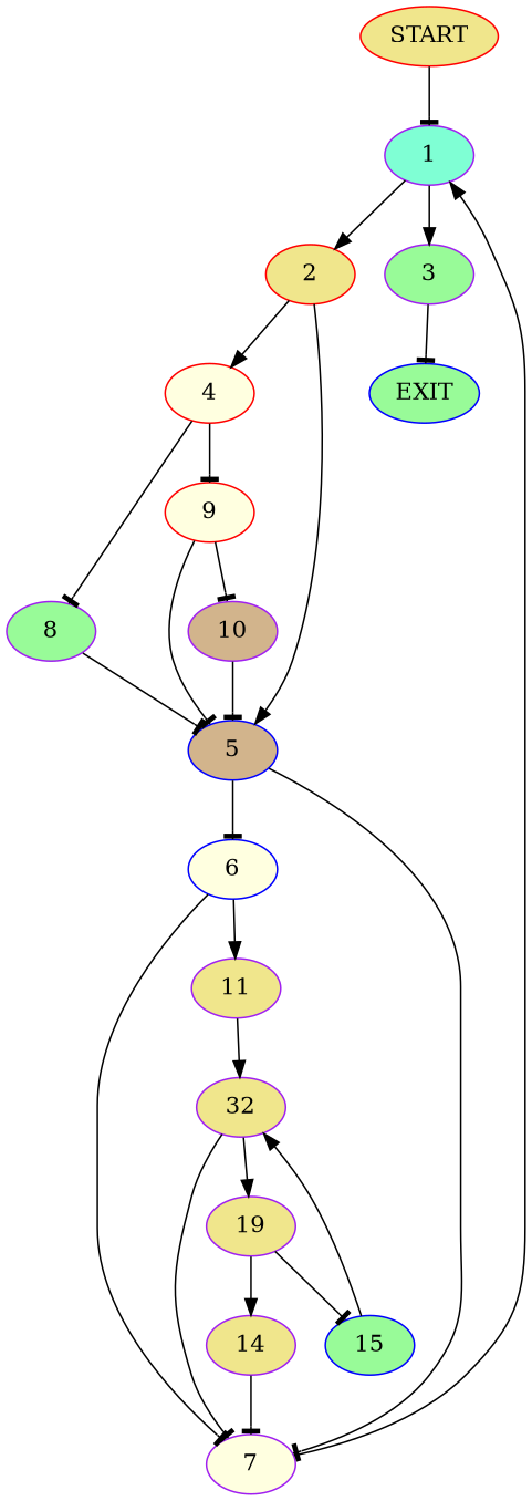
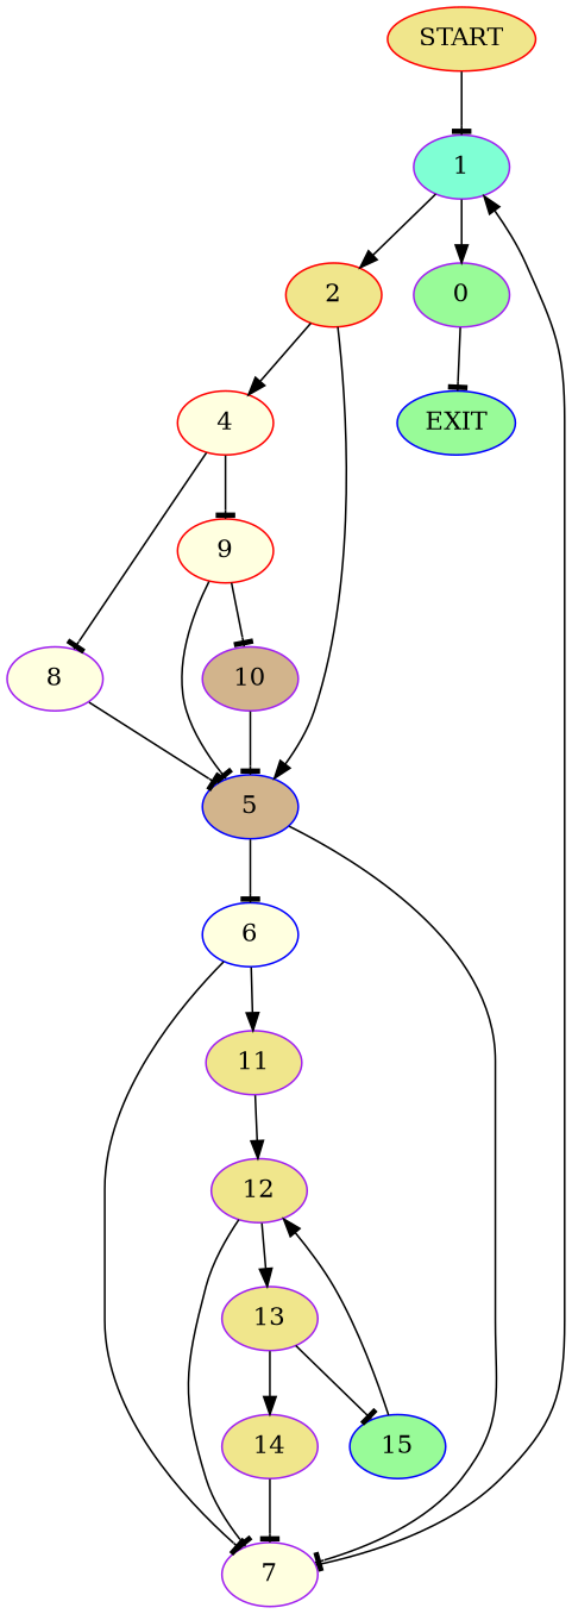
  digraph {
    node [color=purple fillcolor=khaki style=filled]
    edge [arrowhead=tee]
    n1 [color=red label=START]
    1 [fillcolor=aquamarine]
    2 [color=red]
-   3 [fillcolor=palegreen]
+   3 [fillcolor=palegreen label=0]
    n5 [color=blue fillcolor=palegreen label=EXIT]
    4 [color=red fillcolor=lightyellow]
    5 [color=blue fillcolor=tan]
-   8 [fillcolor=palegreen]
+   8 [fillcolor=lightyellow]
    9 [color=red fillcolor=lightyellow]
    6 [color=blue fillcolor=lightyellow]
    7 [fillcolor=lightyellow]
    10 [fillcolor=tan]
    11
-   12 [label=32]
-   13 [label=19]
+   12
+   13
    14
    15 [color=blue fillcolor=palegreen]
    n1 -> 1
    1 -> 2 [arrowhead=normal]
    1 -> 3 [arrowhead=normal]
    2 -> 4 [arrowhead=normal]
    2 -> 5 [arrowhead=normal]
    3 -> n5
    4 -> 8
    4 -> 9
    5 -> 6
    5 -> 7
    8 -> 5
    9 -> 5
    9 -> 10
    6 -> 7
    6 -> 11 [arrowhead=normal]
    7 -> 1 [arrowhead=normal]
    10 -> 5
    11 -> 12 [arrowhead=normal]
    12 -> 7
    12 -> 13 [arrowhead=normal]
    13 -> 14 [arrowhead=normal]
    13 -> 15
    14 -> 7
    15 -> 12 [arrowhead=normal]
  }
